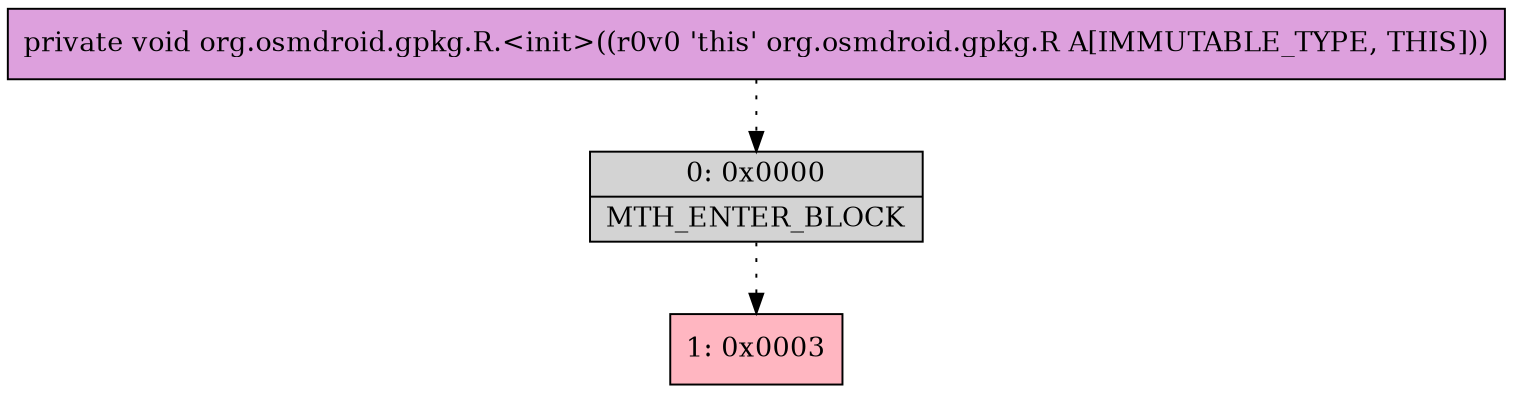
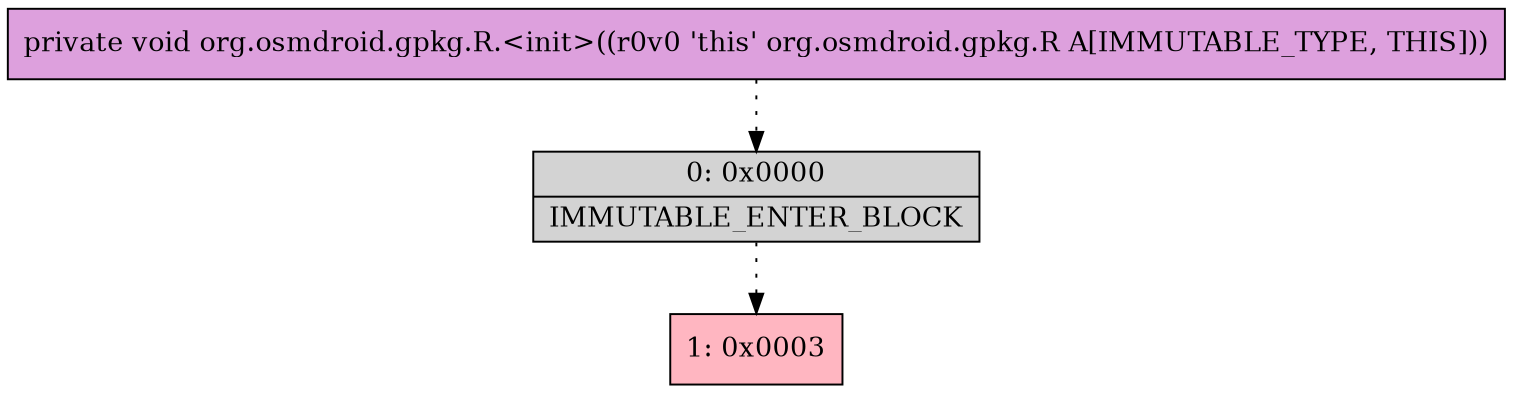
  digraph {
    node [color=black shape=record style=filled]
    edge [style=dotted]
-   n1 [label="{0\:\ 0x0000|MTH_ENTER_BLOCK\l}" fillcolor=lightgrey]
+   n1 [label="{0\:\ 0x0000|IMMUTABLE_ENTER_BLOCK\l}" fillcolor=lightgrey]
    n2 [label="{1\:\ 0x0003}" fillcolor=lightpink]
    n3 [label="{private void org.osmdroid.gpkg.R.\<init\>((r0v0 'this' org.osmdroid.gpkg.R A[IMMUTABLE_TYPE, THIS])) }" fillcolor=plum]
    subgraph cluster_1 {
      label="R(0)"
    }
    n1 -> n2
    n3 -> n1
  }
